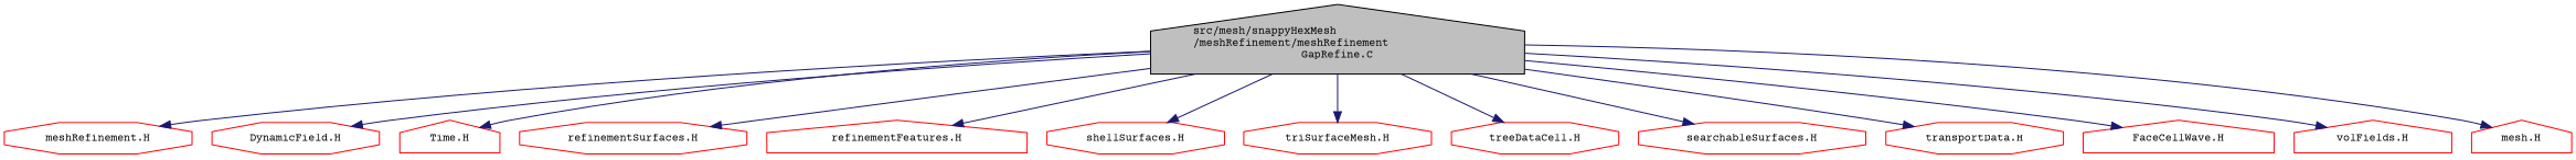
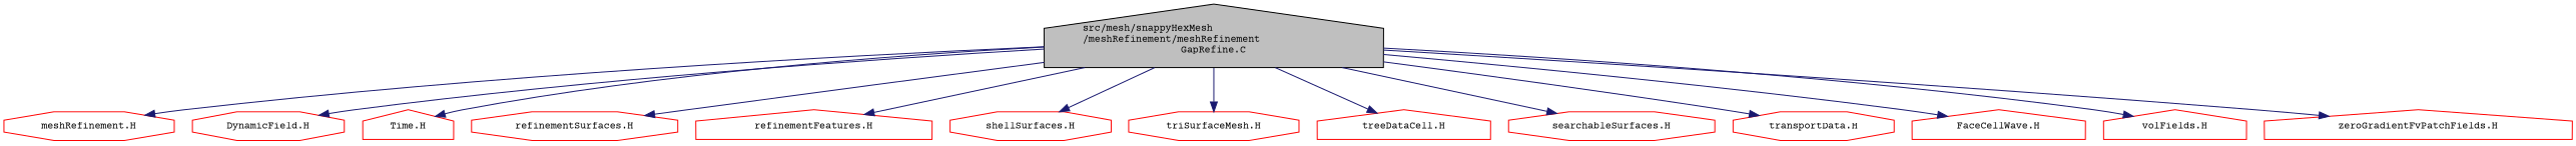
  digraph {
    fontname="Courier Prime"
    node [color=red fontname="Courier Prime" fontsize=10 shape=house]
    edge [color=midnightblue fontname="Courier Prime" fontsize=10 labelfontname=Helvetica labelfontsize=10 style=solid]
    n1 [color=black fillcolor=grey75 fontcolor=black height=0.2 label="src/mesh/snappyHexMesh\l/meshRefinement/meshRefinement\lGapRefine.C" style=filled width=0.4]
    n2 [height=0.2 label="meshRefinement.H" shape=octagon width=0.4]
    n3 [height=0.2 label="DynamicField.H" shape=octagon width=0.4]
    n4 [height=0.2 label="Time.H" width=0.4]
    n5 [height=0.2 label="refinementSurfaces.H" shape=octagon width=0.4]
    n6 [height=0.2 label="refinementFeatures.H" width=0.4]
    n7 [height=0.2 label="shellSurfaces.H" shape=octagon width=0.4]
    n8 [height=0.2 label="triSurfaceMesh.H" shape=octagon width=0.4]
-   n9 [height=0.2 label="treeDataCell.H" shape=octagon width=0.4]
+   n9 [height=0.2 label="treeDataCell.H" width=0.4]
    n10 [height=0.2 label="searchableSurfaces.H" shape=octagon width=0.4]
    n11 [height=0.2 label="transportData.H" shape=octagon width=0.4]
    n12 [height=0.2 label="FaceCellWave.H" width=0.4]
    n13 [height=0.2 label="volFields.H" width=0.4]
-   n14 [height=0.2 label="mesh.H" width=0.4]
+   n14 [height=0.2 label="zeroGradientFvPatchFields.H" width=0.4]
    n1 -> n2
    n1 -> n3
    n1 -> n4
    n1 -> n5
    n1 -> n6
    n1 -> n7
    n1 -> n8
    n1 -> n9
    n1 -> n10
    n1 -> n11
    n1 -> n12
    n1 -> n13
    n1 -> n14
  }
